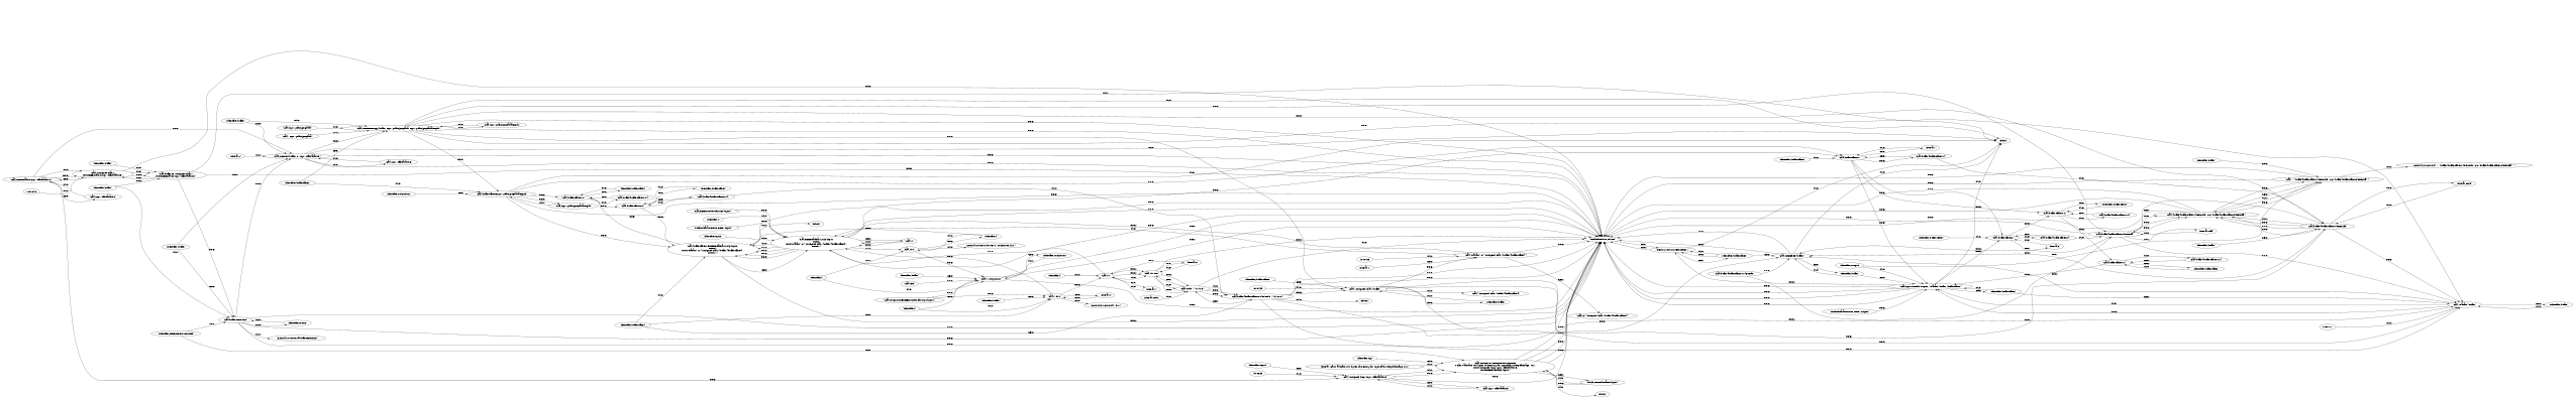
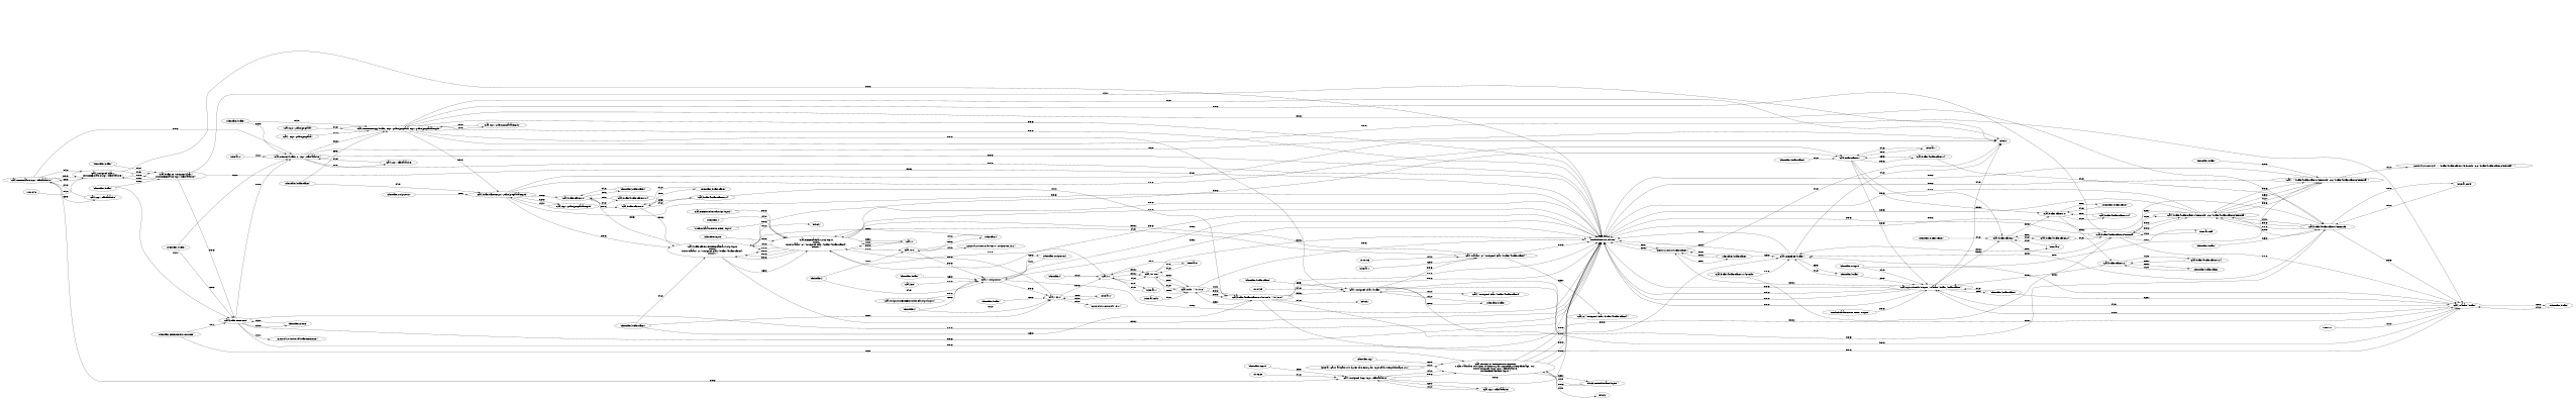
  digraph {
    fontname="DejaVu Serif"
    rankdir=LR
    node [fontname="DejaVu Serif"]
    edge [fontname="DejaVu Serif"]
    n1 [label="(Call,_TIFFmalloc(t2p->tiff_datasize))"]
    n2 [label="(Call,(unsigned char*)\n\t\t\t\t\t_TIFFmalloc(t2p->tiff_datasize))"]
    n3 [label="(Call,memset(buffer, 0, t2p->tiff_datasize))"]
    n4 [label="(Call,(unsigned long) t2p->tiff_datasize)"]
    n5 [label="(Call,t2p->tiff_datasize)"]
    n6 [label="(Call,buffer = (unsigned char*)\n\t\t\t\t\t_TIFFmalloc(t2p->tiff_datasize))"]
    n7 [label="(MethodReturn,tsize_t)"]
    n8 [label="(Block,)"]
    n9 [label="(Call,_TIFFmemcpy(buffer, t2p->pdf_ojpegdata, t2p->pdf_ojpegdatalength))"]
    n10 [label="(Call,t2p->tiff_datasize)"]
    n11 [label="(Call,TIFFError(TIFF2PDF_MODULE, \n\t\"Can't allocate %lu bytes of memory for t2p_readwrite_pdf_image, %s\", \n\t\t\t\t\t\t(unsigned long) t2p->tiff_datasize, \n\t\t\t\t\t\tTIFFFileName(input)))"]
    n12 [label="(Call,t2p->tiff_datasize)"]
    n13 [label="(Call,buffer==NULL)"]
    n14 [label="(Return,return(bufferoffset);)"]
    n15 [label="(Identifier,NULL)"]
    n16 [label="(ControlStructure,if(buffer==NULL))"]
    n17 [label="(Call,bufferoffset=t2p->pdf_ojpegdatalength)"]
    n18 [label="(Call,(unsigned char*)buffer)"]
    n19 [label="(Call,(tdata_t) buffer)"]
    n20 [label="(Call,buffer[bufferoffset-1]==0xd9)"]
    n21 [label="(Call,buffer[bufferoffset-2]==0xff)"]
    n22 [label="(Call,t2p->pdf_ojpegdatalength)"]
    n23 [label="(Call,bufferoffset++)"]
    n24 [label="(Call,bufferoffset+=TIFFReadRawStrip(input, \n\t\t\t\t\t\ti, \n\t\t\t\t\t\t(tdata_t) &(((unsigned char*)buffer)[bufferoffset]), \n\t\t\t\t\t\t-1))"]
    n25 [label="(Call,bufferoffset-1)"]
    n26 [label="(Call,t2p->pdf_ojpegdatalength)"]
    n27 [label="(Call,(tdata_t) &(((unsigned char*)buffer)[bufferoffset]))"]
    n28 [label="(Call,((unsigned char*)buffer)[bufferoffset])"]
    n29 [label="(Identifier,buffer)"]
    n30 [label="(Call,t2pWriteFile(output, (tdata_t) buffer, bufferoffset))"]
    n31 [label="(Call,_TIFFfree(buffer))"]
    n32 [label="(Identifier,buffer)"]
    n33 [label="(Call,(buffer[bufferoffset-1]==0xd9) && (buffer[bufferoffset-2]==0xff))"]
    n34 [label="(Literal,0xd9)"]
    n35 [label="(Literal,0xff)"]
    n36 [label="(Call,bufferoffset++)"]
    n37 [label="(Identifier,bufferoffset)"]
    n38 [label="(Call,buffer[bufferoffset++])"]
    n39 [label="(Call,TIFFReadRawStrip(input, \n\t\t\t\t\t\ti, \n\t\t\t\t\t\t(tdata_t) &(((unsigned char*)buffer)[bufferoffset]), \n\t\t\t\t\t\t-1))"]
    n40 [label="(Block,)"]
    n41 [label="(Call,bufferoffset-2)"]
    n42 [label="(Call,bufferoffset++)"]
    n43 [label="(Literal,1)"]
    n44 [label="(Call,buffer[bufferoffset-1])"]
    n45 [label="(Identifier,bufferoffset)"]
    n46 [label="(Call,buffer[bufferoffset++])"]
    n47 [label="(Call,buffer[bufferoffset++]=(0xd0 | ((i-1)%8)))"]
    n48 [label="(Call,i++)"]
    n49 [label="(Call,-1)"]
    n50 [label="(Literal,2)"]
    n51 [label="(Call,buffer[bufferoffset-2])"]
    n52 [label="(Call,bufferoffset++)"]
    n53 [label="(Identifier,bufferoffset)"]
    n54 [label="(Call,buffer[bufferoffset++])"]
    n55 [label="(Identifier,bufferoffset)"]
    n56 [label="(Call,buffer[bufferoffset++])"]
    n57 [label="(Identifier,bufferoffset)"]
    n58 [label="(Identifier,bufferoffset)"]
    n59 [label="(Call,&(((unsigned char*)buffer)[bufferoffset]))"]
    n60 [label="(Call,i<stripcount)"]
    n61 [label="(ControlStructure,for(i=0;i<stripcount;i++))"]
    n62 [label="(Identifier,i)"]
    n63 [label="(Call,i != 0)"]
    n64 [label="(Identifier,stripcount)"]
    n65 [label="(Call,i-1)"]
    n66 [label="(ControlStructure,if(i != 0))"]
    n67 [label="(Literal,0)"]
    n68 [label="(Call,(i-1)%8)"]
    n69 [label="(Literal,1)"]
    n70 [label="(Call,0xd0 | ((i-1)%8))"]
    n71 [label="(Literal,8)"]
    n72 [label="(Block,)"]
    n73 [label="(Identifier,buffer)"]
    n74 [label="(Call,! ( (buffer[bufferoffset-1]==0xd9) && (buffer[bufferoffset-2]==0xff) ))"]
    n75 [label="(ControlStructure,if( ! ( (buffer[bufferoffset-1]==0xd9) && (buffer[bufferoffset-2]==0xff) ) ))"]
    n76 [label="(Block,TIFFFileName(input))"]
    n77 [label="(Block,)"]
    n78 [label="(Literal,0xd0)"]
    n79 [label="(Call,t2p->pdf_ojpegdata)"]
    n80 [label="(Identifier,buffer)"]
    n81 [label="(Identifier,buffer)"]
    n82 [label="(Call,TIFFNumberOfStrips(input))"]
    n83 [label="(Literal,0)"]
    n84 [label="(Identifier,bufferoffset)"]
    n85 [label="(Identifier,buffer)"]
    n86 [label="(Identifier,buffer)"]
    n87 [label="(Identifier,bufferoffset)"]
    n88 [label="(Literal,\"Can't allocate %lu bytes of memory for t2p_readwrite_pdf_image, %s\")"]
    n89 [label="(Identifier,i)"]
    n90 [label="(Identifier,bufferoffset)"]
    n91 [label="(Identifier,i)"]
    n92 [label="(Call,i=0)"]
    n93 [label="(Identifier,bufferoffset)"]
    n94 [label="(Identifier,buffer)"]
    n95 [label="(Identifier,i)"]
    n96 [label="(MethodParameterIn,TIFF* input)"]
    n97 [label="(Identifier,buffer)"]
    n98 [label="(MethodParameterIn,TIFF* output)"]
    n99 [label="(Call,stripcount=TIFFNumberOfStrips(input))"]
    n100 [label="(Literal,1)"]
    n101 [label="(Identifier,i)"]
    n102 [label="(Call,! t2p->pdf_ojpegdata)"]
    n103 [label="(Call,buffer[bufferoffset++]=0xd9)"]
    n104 [label="(Identifier,output)"]
    n105 [label="(Identifier,buffer)"]
    n106 [label="(Identifier,stripcount)"]
    n107 [label="(Identifier,TIFF2PDF_MODULE)"]
    n108 [label="(Identifier,t2p)"]
    n109 [label="(Identifier,input)"]
    n110 [label="(Identifier,input)"]
    n111 [label="(Identifier,buffer)"]
    n112 [label="(Identifier,bufferoffset)"]
    1000646
    1000739
    1000735
    1000777
    1000660
    n1 -> n2 [label="AST: "]
    n1 -> n2 [label="DDG: "]
    n1 -> n3 [label="DDG: "]
    n1 -> n4 [label="DDG: "]
    n1 -> n5 [label="CFG: "]
    n2 -> n1 [label="CFG: "]
    n2 -> n6 [label="AST: "]
    n2 -> n6 [label="DDG: "]
    n2 -> n7 [label="DDG: "]
    n3 -> n7 [label="DDG: "]
    n3 -> n7 [label="DDG: "]
    n3 -> n8 [label="AST: "]
    n3 -> n9 [label="DDG: "]
    n3 -> n10 [label="CFG: "]
    n4 -> n7 [label="DDG: "]
    n4 -> n11 [label="AST: "]
    n4 -> n11 [label="DDG: "]
    n4 -> n12 [label="CFG: "]
    n5 -> n1 [label="AST: "]
    n6 -> n2 [label="CFG: "]
    n6 -> n7 [label="DDG: "]
    n6 -> n8 [label="AST: "]
    n6 -> n13 [label="DDG: "]
    n7 -> n14 [label="CFG: "]
    n9 -> n7 [label="DDG: "]
    n9 -> n7 [label="DDG: "]
    n9 -> n8 [label="AST: "]
    n9 -> n17 [label="DDG: "]
    n9 -> n18 [label="DDG: "]
    n9 -> n19 [label="DDG: "]
    n9 -> n20 [label="DDG: "]
    n9 -> n21 [label="DDG: "]
    n9 -> n22 [label="CFG: "]
    n10 -> n3 [label="AST: "]
    n11 -> n7 [label="DDG: "]
    n11 -> n7 [label="DDG: "]
    n11 -> n7 [label="DDG: "]
    n11 -> n7 [label="DDG: "]
    n11 -> n76 [label="CFG: "]
    n11 -> n77 [label="AST: "]
    n12 -> n4 [label="AST: "]
    n13 -> n3 [label="DDG: "]
    n13 -> n7 [label="DDG: "]
    n13 -> n7 [label="DDG: "]
    n13 -> n7 [label="DDG: "]
    n13 -> n15 [label="CFG: "]
    n13 -> n16 [label="AST: "]
    n14 -> n7 [label="DDG: "]
    n14 -> n8 [label="AST: "]
    n14 -> n58 [label="CFG: "]
    n15 -> n13 [label="AST: "]
    n17 -> n7 [label="DDG: "]
    n17 -> n8 [label="AST: "]
    n17 -> n23 [label="DDG: "]
    n17 -> n24 [label="DDG: "]
    n17 -> n25 [label="DDG: "]
    n17 -> n26 [label="CFG: "]
    n18 -> n19 [label="DDG: "]
    n18 -> n20 [label="DDG: "]
    n18 -> n21 [label="DDG: "]
    n18 -> n27 [label="DDG: "]
    n18 -> n28 [label="AST: "]
    n18 -> n29 [label="CFG: "]
    n19 -> n30 [label="AST: "]
    n19 -> n30 [label="DDG: "]
    n19 -> n31 [label="DDG: "]
    n19 -> n32 [label="CFG: "]
    n20 -> n7 [label="DDG: "]
    n20 -> n19 [label="DDG: "]
    n20 -> n31 [label="DDG: "]
    n20 -> n33 [label="AST: "]
    n20 -> n33 [label="DDG: "]
    n20 -> n33 [label="DDG: "]
    n20 -> n34 [label="CFG: "]
    n21 -> n7 [label="DDG: "]
    n21 -> n19 [label="DDG: "]
    n21 -> n31 [label="DDG: "]
    n21 -> n33 [label="AST: "]
    n21 -> n33 [label="DDG: "]
    n21 -> n33 [label="DDG: "]
    n21 -> n35 [label="CFG: "]
    n22 -> n9 [label="AST: "]
    n23 -> n36 [label="DDG: "]
    n23 -> n37 [label="CFG: "]
    n23 -> n38 [label="AST: "]
    n24 -> n7 [label="DDG: "]
    n24 -> n23 [label="DDG: "]
    n24 -> n25 [label="DDG: "]
    n24 -> n39 [label="CFG: "]
    n24 -> n40 [label="AST: "]
    n25 -> n30 [label="DDG: "]
    n25 -> n41 [label="DDG: "]
    n25 -> n42 [label="DDG: "]
    n25 -> n43 [label="CFG: "]
    n25 -> n44 [label="DDG: "]
    n26 -> n17 [label="AST: "]
    n27 -> n7 [label="DDG: "]
    n27 -> n39 [label="AST: "]
    n27 -> n39 [label="DDG: "]
    n27 -> n59 [label="CFG: "]
    n29 -> n18 [label="AST: "]
    n30 -> n7 [label="DDG: "]
    n30 -> n7 [label="DDG: "]
    n30 -> n7 [label="DDG: "]
    n30 -> n7 [label="DDG: "]
    n30 -> n8 [label="AST: "]
    n30 -> n14 [label="DDG: "]
    n30 -> n41 [label="DDG: "]
    n30 -> n55 [label="CFG: "]
    n31 -> n7 [label="DDG: "]
    n31 -> n7 [label="DDG: "]
    n31 -> n8 [label="AST: "]
    n31 -> n73 [label="CFG: "]
    n32 -> n19 [label="AST: "]
    n33 -> n7 [label="DDG: "]
    n33 -> n7 [label="DDG: "]
    n33 -> n20 [label="CFG: "]
    n33 -> n21 [label="CFG: "]
    n33 -> n74 [label="AST: "]
    n33 -> n74 [label="DDG: "]
    n33 -> n74 [label="DDG: "]
    n34 -> n20 [label="AST: "]
    n35 -> n21 [label="AST: "]
    n36 -> n24 [label="DDG: "]
    n36 -> n45 [label="CFG: "]
    n36 -> n46 [label="AST: "]
    n37 -> n23 [label="AST: "]
    n38 -> n23 [label="CFG: "]
    n39 -> n7 [label="DDG: "]
    n39 -> n7 [label="DDG: "]
    n39 -> n7 [label="DDG: "]
    n39 -> n24 [label="AST: "]
    n39 -> n24 [label="DDG: "]
    n39 -> n24 [label="DDG: "]
    n39 -> n24 [label="DDG: "]
    n39 -> n24 [label="DDG: "]
    n39 -> n48 [label="DDG: "]
    n39 -> n49 [label="CFG: "]
    n41 -> n42 [label="DDG: "]
    n41 -> n50 [label="CFG: "]
    n41 -> n51 [label="AST: "]
    n42 -> n52 [label="DDG: "]
    n42 -> n53 [label="CFG: "]
    n42 -> n54 [label="AST: "]
    n43 -> n25 [label="AST: "]
    n44 -> n20 [label="AST: "]
    n44 -> n25 [label="CFG: "]
    n45 -> n36 [label="AST: "]
    n46 -> n36 [label="CFG: "]
    n46 -> n47 [label="AST: "]
    n47 -> n7 [label="DDG: "]
    n47 -> n7 [label="DDG: "]
    n47 -> n18 [label="DDG: "]
    n47 -> n19 [label="DDG: "]
    n47 -> n31 [label="DDG: "]
    n47 -> n70 [label="CFG: "]
    n47 -> n72 [label="AST: "]
    n48 -> n60 [label="DDG: "]
    n48 -> n61 [label="AST: "]
    n48 -> n62 [label="CFG: "]
    n49 -> n39 [label="AST: "]
    n49 -> n39 [label="DDG: "]
    n50 -> n41 [label="AST: "]
    n51 -> n21 [label="AST: "]
    n51 -> n41 [label="CFG: "]
    n52 -> n30 [label="DDG: "]
    n52 -> n56 [label="AST: "]
    n52 -> n57 [label="CFG: "]
    n53 -> n42 [label="AST: "]
    n54 -> n42 [label="CFG: "]
    n55 -> n19 [label="CFG: "]
    n55 -> n30 [label="AST: "]
    n56 -> n52 [label="CFG: "]
    n57 -> n52 [label="AST: "]
    n58 -> n14 [label="AST: "]
    n58 -> n14 [label="DDG: "]
    n58 -> n31 [label="CFG: "]
    n60 -> n7 [label="DDG: "]
    n60 -> n7 [label="DDG: "]
    n60 -> n7 [label="DDG: "]
-   n99 -> n63 [label="DDG: "]
+   n60 -> n63 [label="DDG: "]
    n60 -> n64 [label="CFG: "]
    n62 -> n24 [label="CFG: "]
    n62 -> n48 [label="AST: "]
    n63 -> n39 [label="DDG: "]
    n63 -> n65 [label="DDG: "]
    n63 -> n66 [label="AST: "]
    n63 -> n67 [label="CFG: "]
    n64 -> n60 [label="AST: "]
    n65 -> n39 [label="DDG: "]
    n65 -> n68 [label="AST: "]
    n65 -> n68 [label="DDG: "]
    n65 -> n68 [label="DDG: "]
    n65 -> n69 [label="CFG: "]
    n67 -> n63 [label="AST: "]
    n68 -> n7 [label="DDG: "]
    n68 -> n70 [label="AST: "]
    n68 -> n70 [label="DDG: "]
    n68 -> n70 [label="DDG: "]
    n68 -> n71 [label="CFG: "]
    n69 -> n65 [label="AST: "]
-   n70 -> n7 [label="AST: "]
+   n70 -> n7 [label="DDG: "]
    n70 -> n47 [label="AST: "]
    n70 -> n47 [label="DDG: "]
    n70 -> n47 [label="DDG: "]
    n70 -> n68 [label="CFG: "]
    n71 -> n65 [label="CFG: "]
    n71 -> n68 [label="AST: "]
    n73 -> n30 [label="CFG: "]
    n73 -> n31 [label="AST: "]
    n74 -> n7 [label="DDG: "]
    n74 -> n7 [label="DDG: "]
    n74 -> n33 [label="CFG: "]
    n74 -> n75 [label="AST: "]
    n76 -> n11 [label="AST: "]
    n76 -> n11 [label="DDG: "]
    n78 -> n70 [label="AST: "]
    n79 -> n9 [label="AST: "]
    n80 -> n74 [label="CFG: "]
    n81 -> n3 [label="CFG: "]
    n81 -> n9 [label="AST: "]
    n82 -> n39 [label="DDG: "]
    n83 -> n3 [label="AST: "]
    n84 -> n18 [label="CFG: "]
    n85 -> n63 [label="CFG: "]
    n86 -> n60 [label="CFG: "]
    n87 -> n9 [label="CFG: "]
    n87 -> n17 [label="AST: "]
    n88 -> n11 [label="AST: "]
    n89 -> n65 [label="AST: "]
    n90 -> n25 [label="AST: "]
    n91 -> n60 [label="CFG: "]
    n91 -> n63 [label="AST: "]
    n92 -> n60 [label="DDG: "]
    n93 -> n24 [label="AST: "]
    n93 -> n47 [label="CFG: "]
    n93 -> n63 [label="CFG: "]
    n94 -> n3 [label="AST: "]
    n94 -> n13 [label="CFG: "]
    n95 -> n39 [label="AST: "]
    n96 -> n39 [label="DDG: "]
    n97 -> n6 [label="AST: "]
    n98 -> n30 [label="DDG: "]
    n99 -> n60 [label="DDG: "]
    n100 -> n27 [label="CFG: "]
    n101 -> n48 [label="CFG: "]
    n101 -> n60 [label="AST: "]
    n102 -> n9 [label="DDG: "]
    n103 -> n19 [label="DDG: "]
    n103 -> n31 [label="DDG: "]
    n104 -> n30 [label="AST: "]
    n104 -> n74 [label="CFG: "]
    n105 -> n20 [label="CFG: "]
    n106 -> n17 [label="CFG: "]
    n107 -> n11 [label="AST: "]
    n107 -> n13 [label="CFG: "]
    n108 -> n11 [label="CFG: "]
    n109 -> n4 [label="CFG: "]
    n110 -> n39 [label="AST: "]
    n111 -> n6 [label="CFG: "]
    n111 -> n13 [label="AST: "]
    n112 -> n41 [label="AST: "]
    1000646 -> n2 [label="AST: "]
    1000739 -> n18 [label="AST: "]
    1000735 -> n27 [label="AST: "]
    1000777 -> n19 [label="AST: "]
    1000660 -> n4 [label="AST: "]
  }
